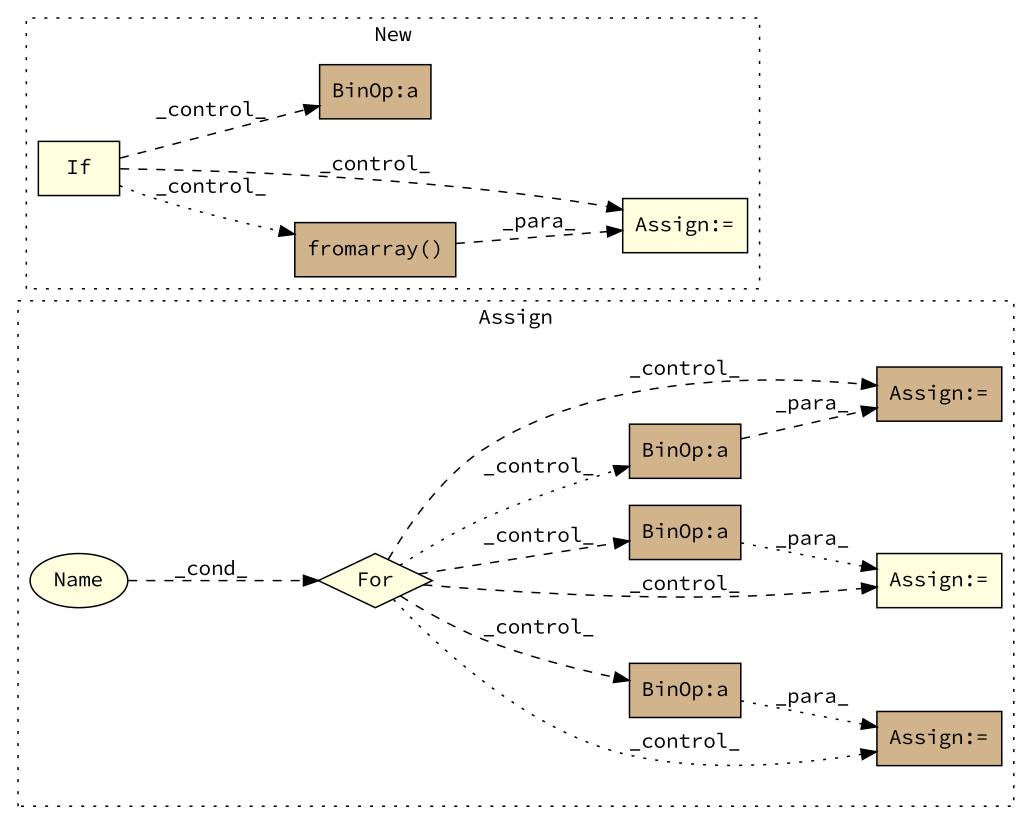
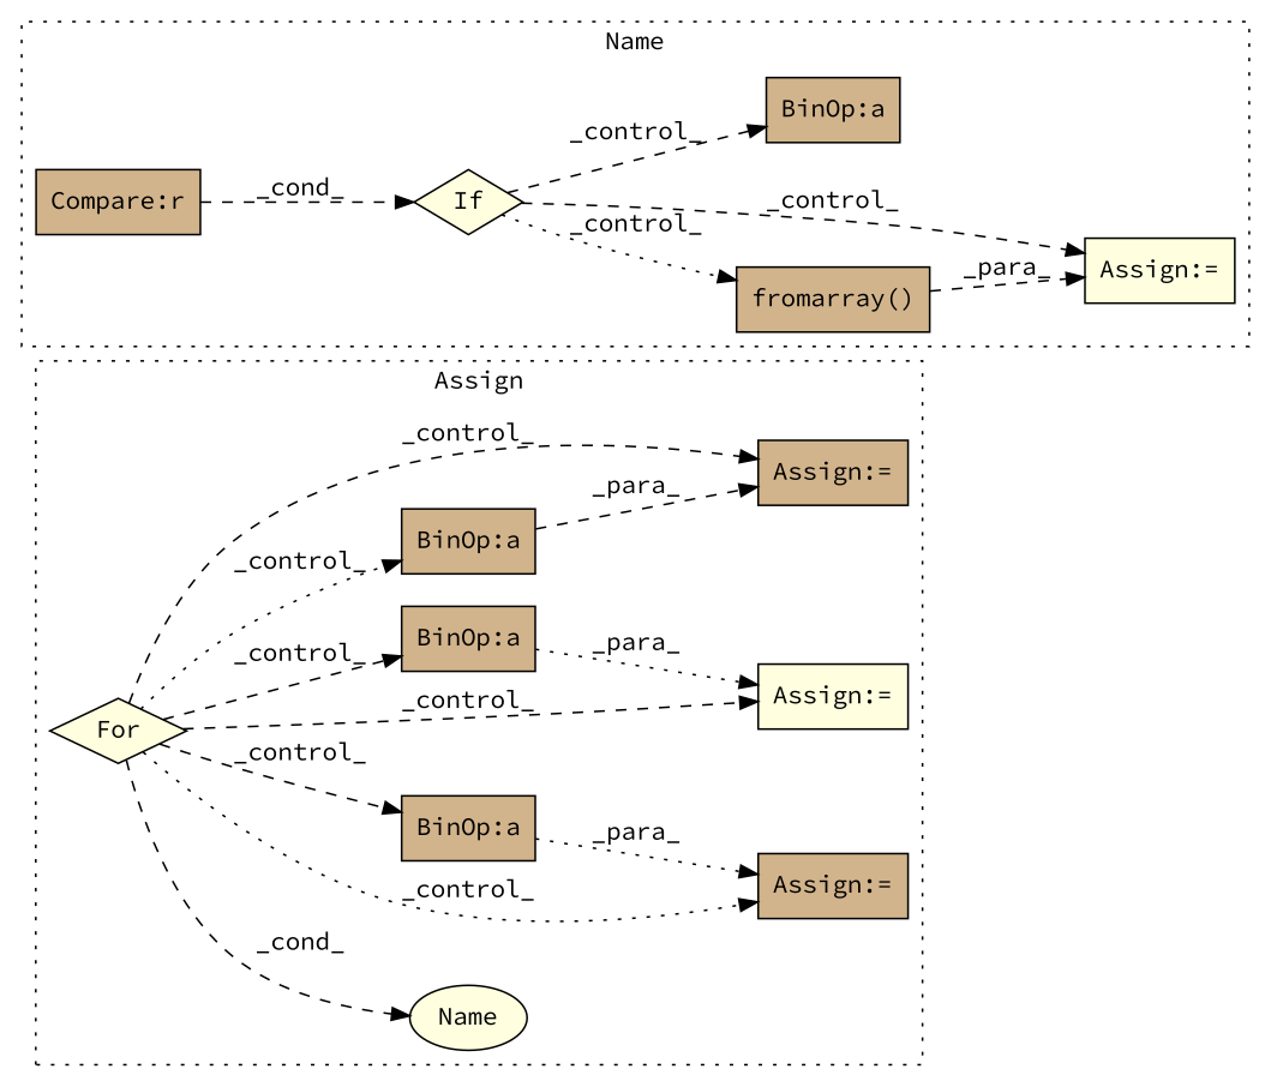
  digraph {
    fontname="Source Code Pro"
    rankdir=LR
    node [a=68 fillcolor=tan fontname="Source Code Pro" l=3 shape=box style=filled]
    edge [fontname="Source Code Pro" style=dashed]
    n1 [a=107 fillcolor=lightyellow l="4,14" label=For s="2701,2729" shape=diamond]
    n2 [a=87 fillcolor=lightyellow l=1 label=Name s=2705 shape=ellipse]
    n3 [label="Assign:=" s=2979]
    n4 [a=82 l=4 label="BinOp:a" s=3005]
    n5 [a=82 label="BinOp:a" s=2938]
    n6 [a=82 label="BinOp:a" s=2885]
    n7 [fillcolor=lightyellow label="Assign:=" s=2873]
    n8 [label="Assign:=" s=2926]
    n9 [a=75 l="20,1" label="fromarray()" s="4761,4782"]
    n10 [fillcolor=lightyellow label="Assign:=" s=4758]
-   n11 [a=96 fillcolor=lightyellow label=If s=4415]
+   n11 [a=96 fillcolor=lightyellow label=If s=4415 shape=diamond]
    n12 [a=82 label="BinOp:a" s=4825]
+   n13 [a=40 l=24 label="Compare:r" s=4418]
    subgraph cluster_1 {
      label=Assign
      style=dotted
      n1
      n2
      n3
      n4
      n5
      n6
      n7
      n8
    }
    subgraph cluster_2 {
-     label=New
+     label=Name
      style=dotted
      n9
      n10
      n11
      n12
+     n13
    }
    n1 -> n3 [label=_control_ style=dotted]
    n1 -> n4 [label=_control_]
    n1 -> n5 [label=_control_ style=dotted]
    n1 -> n6 [label=_control_]
    n1 -> n7 [label=_control_]
    n1 -> n8 [label=_control_]
-   n2 -> n1 [label=_cond_]
+   n1 -> n2 [label=_cond_]
    n4 -> n3 [label=_para_ style=dotted]
    n5 -> n8 [label=_para_]
    n6 -> n7 [label=_para_ style=dotted]
    n9 -> n10 [label=_para_]
    n11 -> n9 [label=_control_ style=dotted]
    n11 -> n10 [label=_control_]
    n11 -> n12 [label=_control_]
+   n13 -> n11 [label=_cond_]
  }
